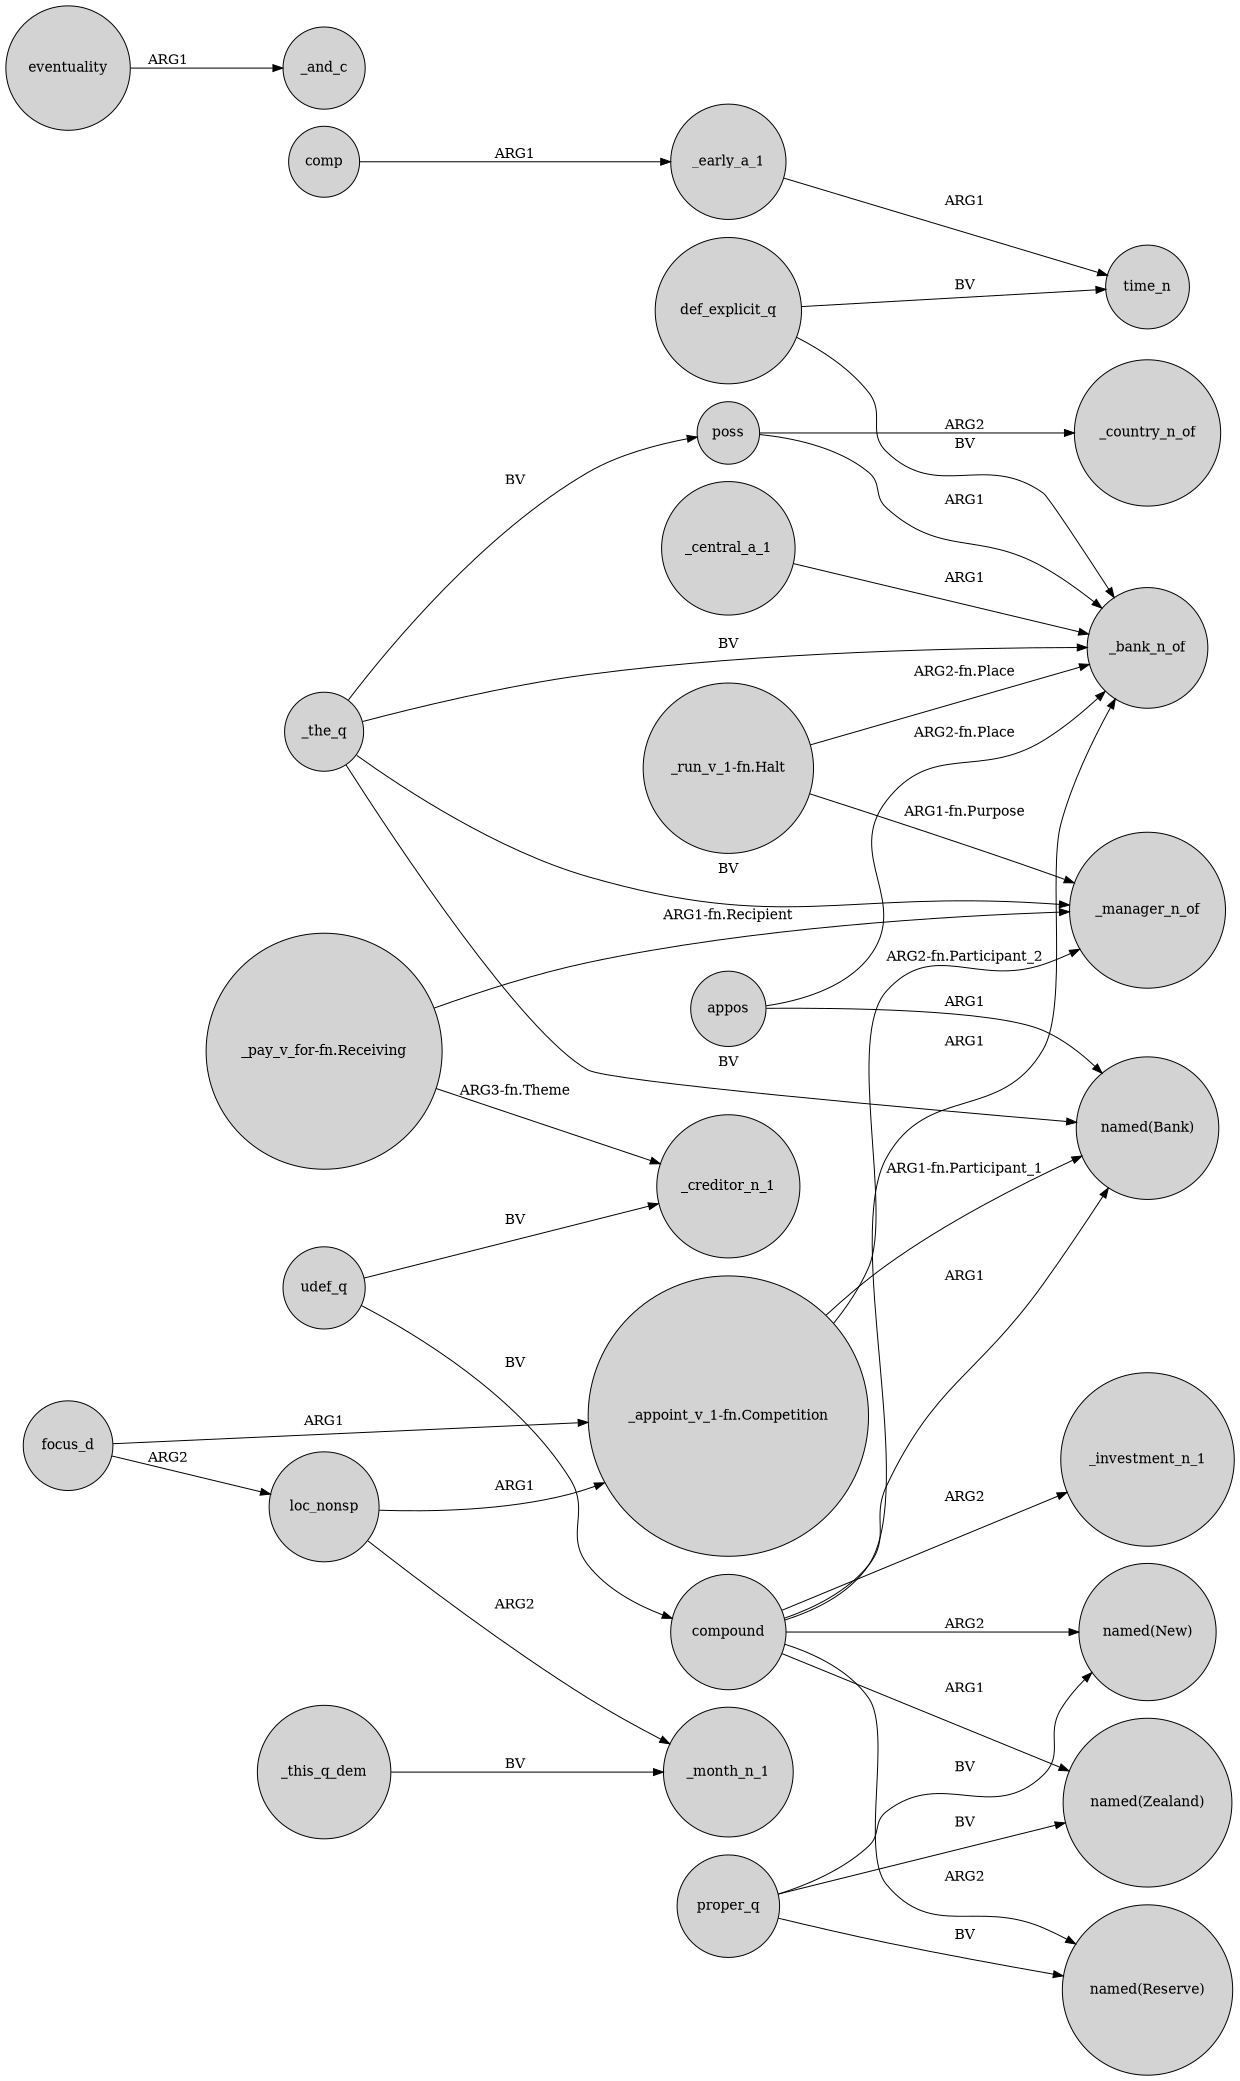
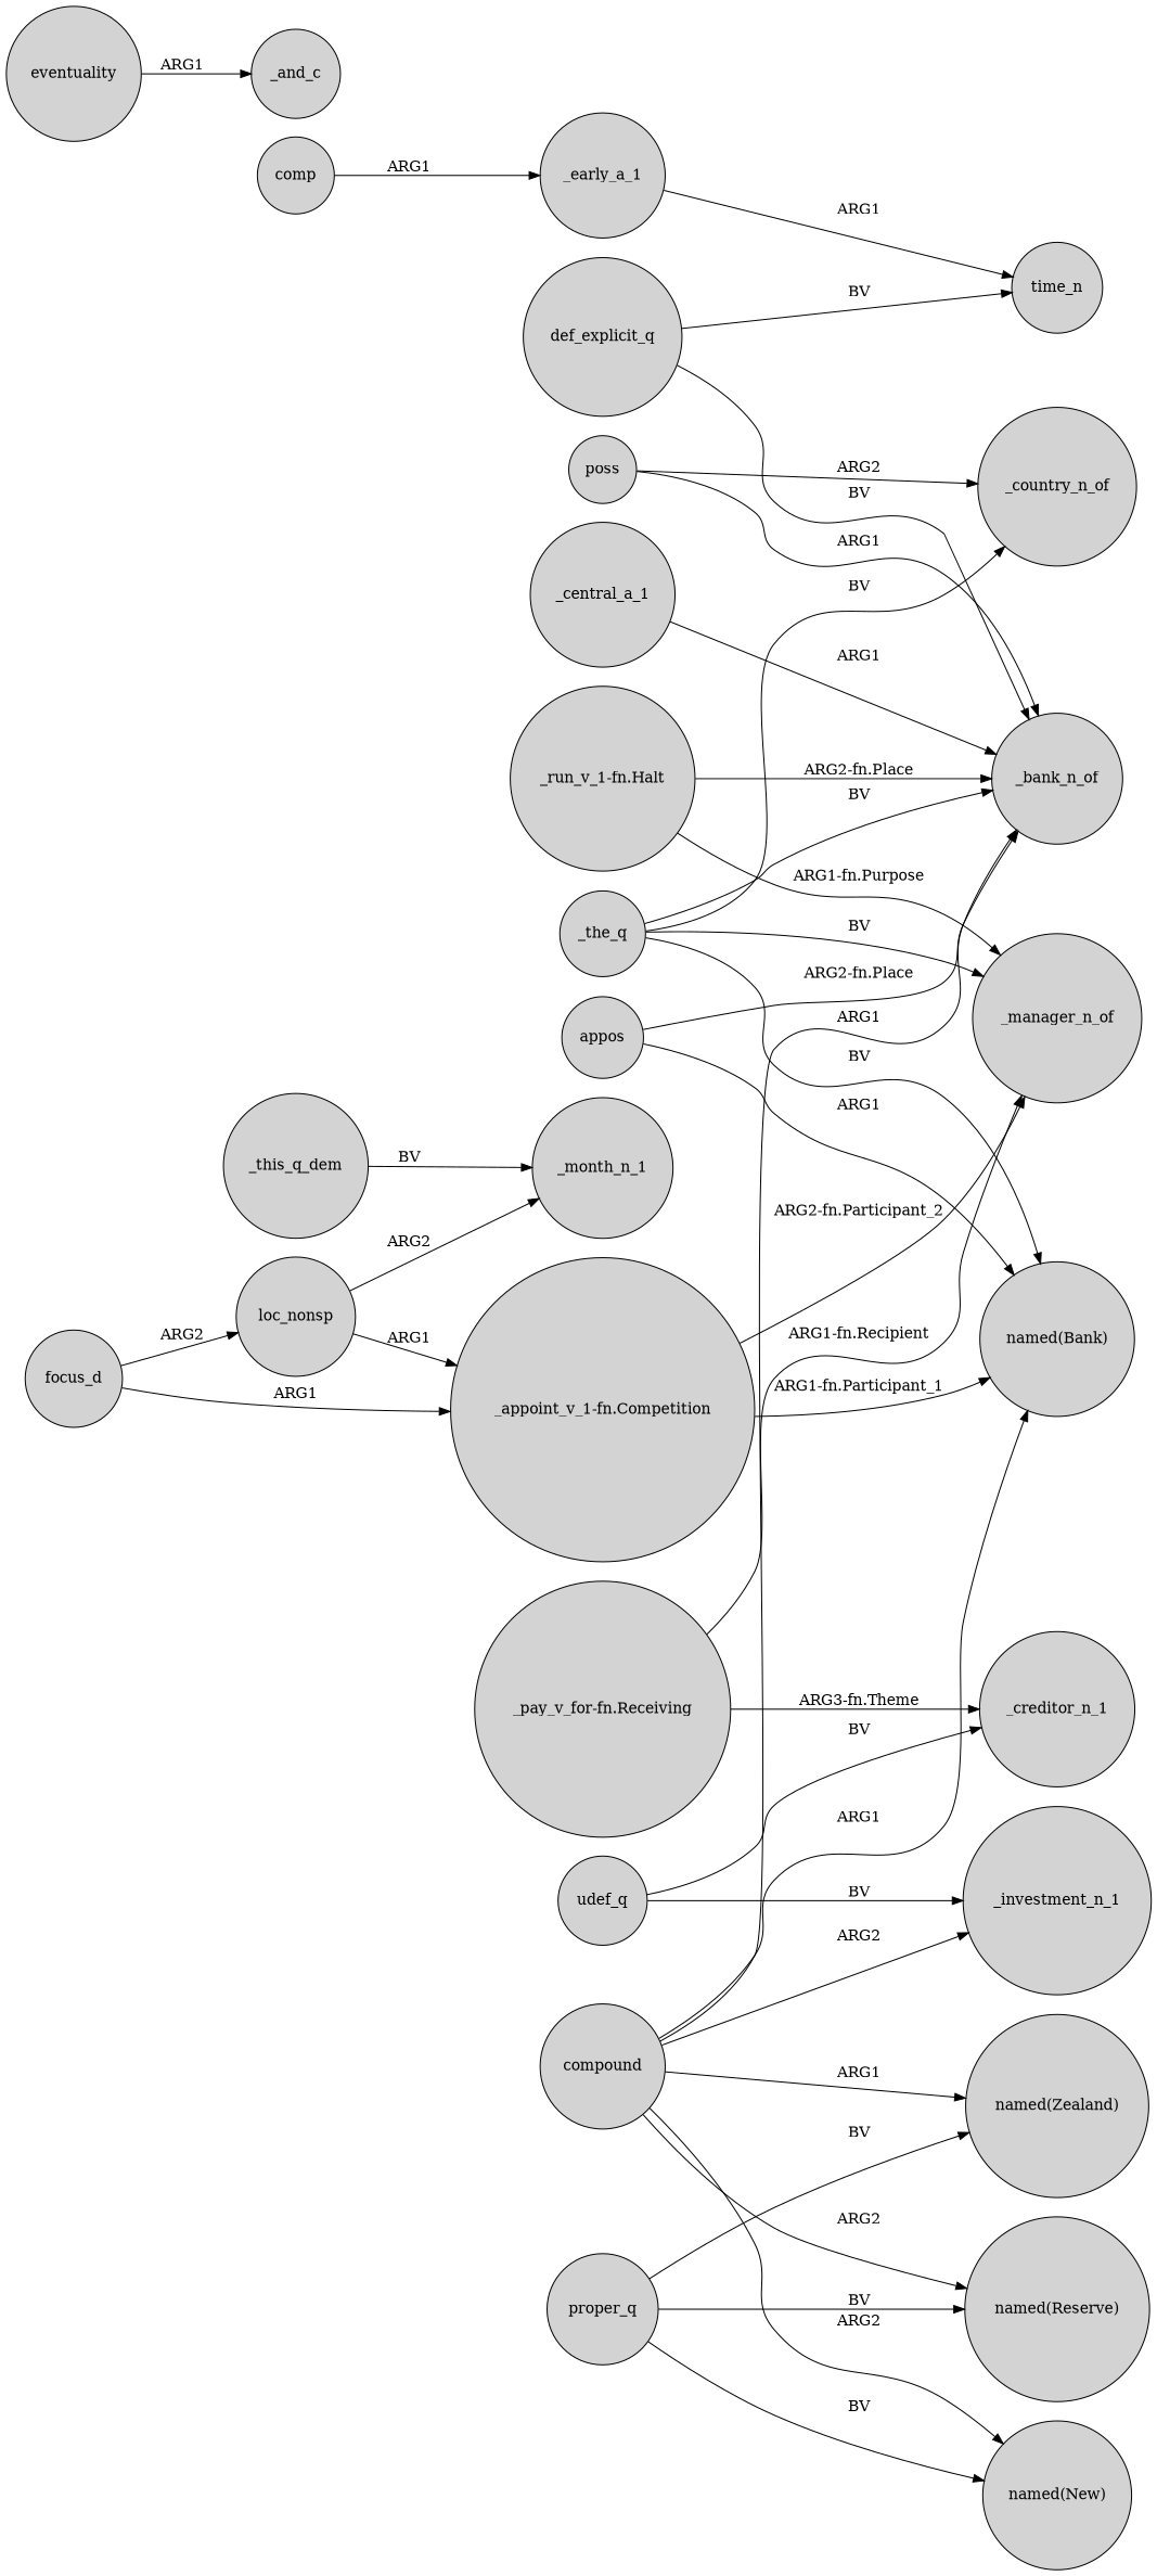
  digraph {
    rankdir=LR
    node [shape=circle style=filled]
    _early_a_1
    time_n
    loc_nonsp
    "_appoint_v_1-fn.Competition"
    _month_n_1
    "named(Bank)"
    _manager_n_of
    compound
    "named(Reserve)"
    _bank_n_of
    "named(New)"
    _investment_n_1
    "named(Zealand)"
    _the_q
    _country_n_of
    def_explicit_q
    poss
    eventuality
    _and_c
    appos
    "_pay_v_for-fn.Receiving"
    _creditor_n_1
    proper_q
    _central_a_1
    comp
    "_run_v_1-fn.Halt"
    focus_d
    udef_q
    _this_q_dem
    _early_a_1 -> time_n [label=ARG1]
    loc_nonsp -> "_appoint_v_1-fn.Competition" [label=ARG1]
    loc_nonsp -> _month_n_1 [label=ARG2]
    "_appoint_v_1-fn.Competition" -> "named(Bank)" [label="ARG1-fn.Participant_1"]
    "_appoint_v_1-fn.Competition" -> _manager_n_of [label="ARG2-fn.Participant_2"]
    compound -> "named(Bank)" [label=ARG1]
    compound -> "named(Reserve)" [label=ARG2]
    compound -> _bank_n_of [label=ARG1]
    compound -> "named(New)" [label=ARG2]
    compound -> _investment_n_1 [label=ARG2]
    compound -> "named(Zealand)" [label=ARG1]
    _the_q -> "named(Bank)" [label=BV]
    _the_q -> _manager_n_of [label=BV]
    _the_q -> _bank_n_of [label=BV]
-   _the_q -> poss [label=BV]
+   _the_q -> _country_n_of [label=BV]
    def_explicit_q -> time_n [label=BV]
    def_explicit_q -> _bank_n_of [label=BV]
    poss -> _bank_n_of [label=ARG1]
    poss -> _country_n_of [label=ARG2]
    eventuality -> _and_c [label=ARG1]
    appos -> "named(Bank)" [label=ARG1]
    appos -> _bank_n_of [label="ARG2-fn.Place"]
    "_pay_v_for-fn.Receiving" -> _manager_n_of [label="ARG1-fn.Recipient"]
    "_pay_v_for-fn.Receiving" -> _creditor_n_1 [label="ARG3-fn.Theme"]
    proper_q -> "named(Reserve)" [label=BV]
    proper_q -> "named(New)" [label=BV]
    proper_q -> "named(Zealand)" [label=BV]
    _central_a_1 -> _bank_n_of [label=ARG1]
    comp -> _early_a_1 [label=ARG1]
    "_run_v_1-fn.Halt" -> _manager_n_of [label="ARG1-fn.Purpose"]
    "_run_v_1-fn.Halt" -> _bank_n_of [label="ARG2-fn.Place"]
    focus_d -> loc_nonsp [label=ARG2]
    focus_d -> "_appoint_v_1-fn.Competition" [label=ARG1]
-   udef_q -> compound [label=BV]
+   udef_q -> _investment_n_1 [label=BV]
    udef_q -> _creditor_n_1 [label=BV]
    _this_q_dem -> _month_n_1 [label=BV]
  }
